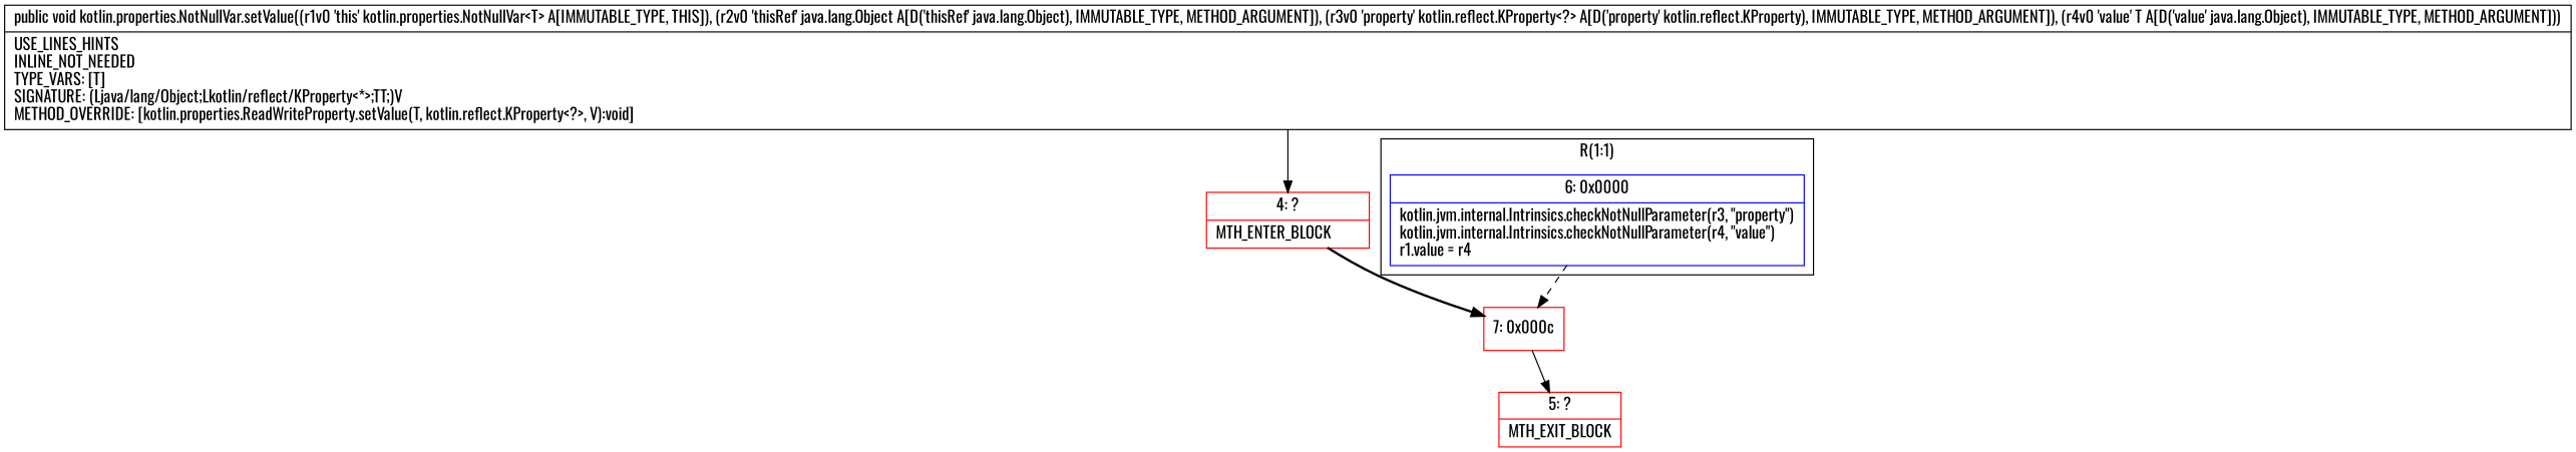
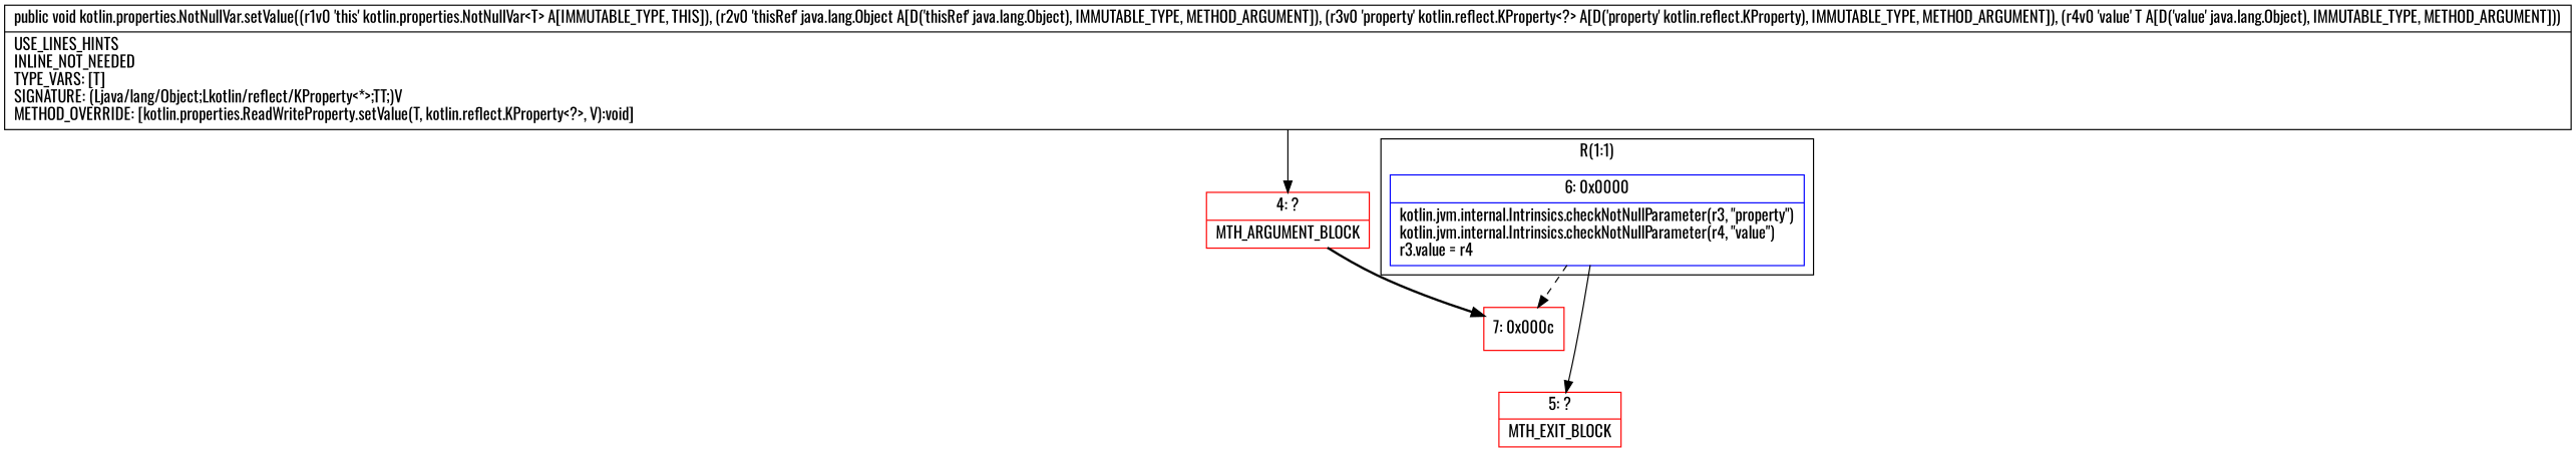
  digraph {
    fontname=Oswald
    node [color=red fontname=Oswald shape=record]
    edge [fontname=Oswald style=solid]
-   n1 [color=blue label="{6\:\ 0x0000|kotlin.jvm.internal.Intrinsics.checkNotNullParameter(r3, \"property\")\lkotlin.jvm.internal.Intrinsics.checkNotNullParameter(r4, \"value\")\lr1.value = r4\l}"]
+   n1 [color=blue label="{6\:\ 0x0000|kotlin.jvm.internal.Intrinsics.checkNotNullParameter(r3, \"property\")\lkotlin.jvm.internal.Intrinsics.checkNotNullParameter(r4, \"value\")\lr3.value = r4\l}"]
    n2 [label="{7\:\ 0x000c}"]
    n3 [label="{5\:\ ?|MTH_EXIT_BLOCK\l}"]
-   n4 [label="{4\:\ ?|MTH_ENTER_BLOCK\l}"]
+   n4 [label="{4\:\ ?|MTH_ARGUMENT_BLOCK\l}"]
    n5 [label="{public void kotlin.properties.NotNullVar.setValue((r1v0 'this' kotlin.properties.NotNullVar\<T\> A[IMMUTABLE_TYPE, THIS]), (r2v0 'thisRef' java.lang.Object A[D('thisRef' java.lang.Object), IMMUTABLE_TYPE, METHOD_ARGUMENT]), (r3v0 'property' kotlin.reflect.KProperty\<?\> A[D('property' kotlin.reflect.KProperty), IMMUTABLE_TYPE, METHOD_ARGUMENT]), (r4v0 'value' T A[D('value' java.lang.Object), IMMUTABLE_TYPE, METHOD_ARGUMENT]))  | USE_LINES_HINTS\lINLINE_NOT_NEEDED\lTYPE_VARS: [T]\lSIGNATURE: (Ljava\/lang\/Object;Lkotlin\/reflect\/KProperty\<*\>;TT;)V\lMETHOD_OVERRIDE: [kotlin.properties.ReadWriteProperty.setValue(T, kotlin.reflect.KProperty\<?\>, V):void]\l}" color=""]
    subgraph cluster_1 {
      label="R(1:1)"
      n1
    }
    n1 -> n2 [style=dashed]
-   n2 -> n3
+   n1 -> n3
    n4 -> n2 [style=bold]
    n5 -> n4
  }
